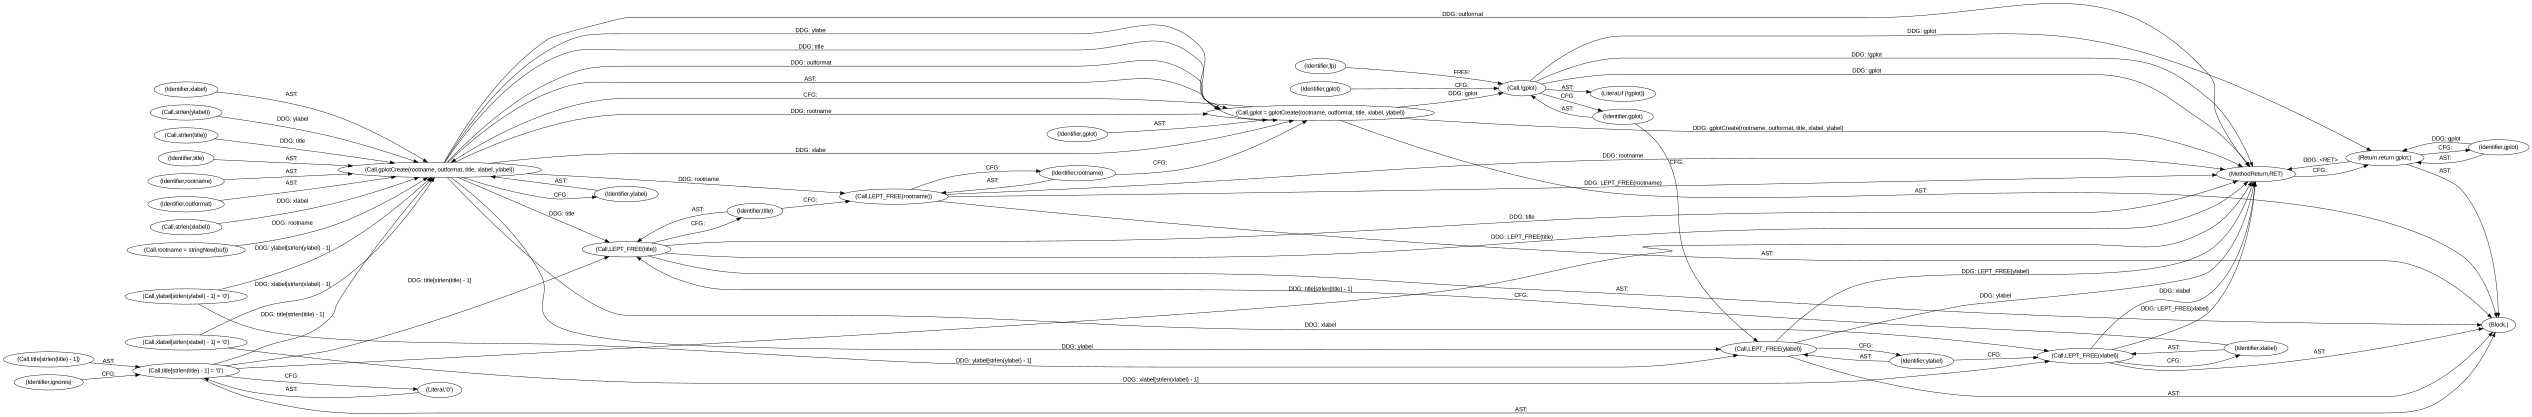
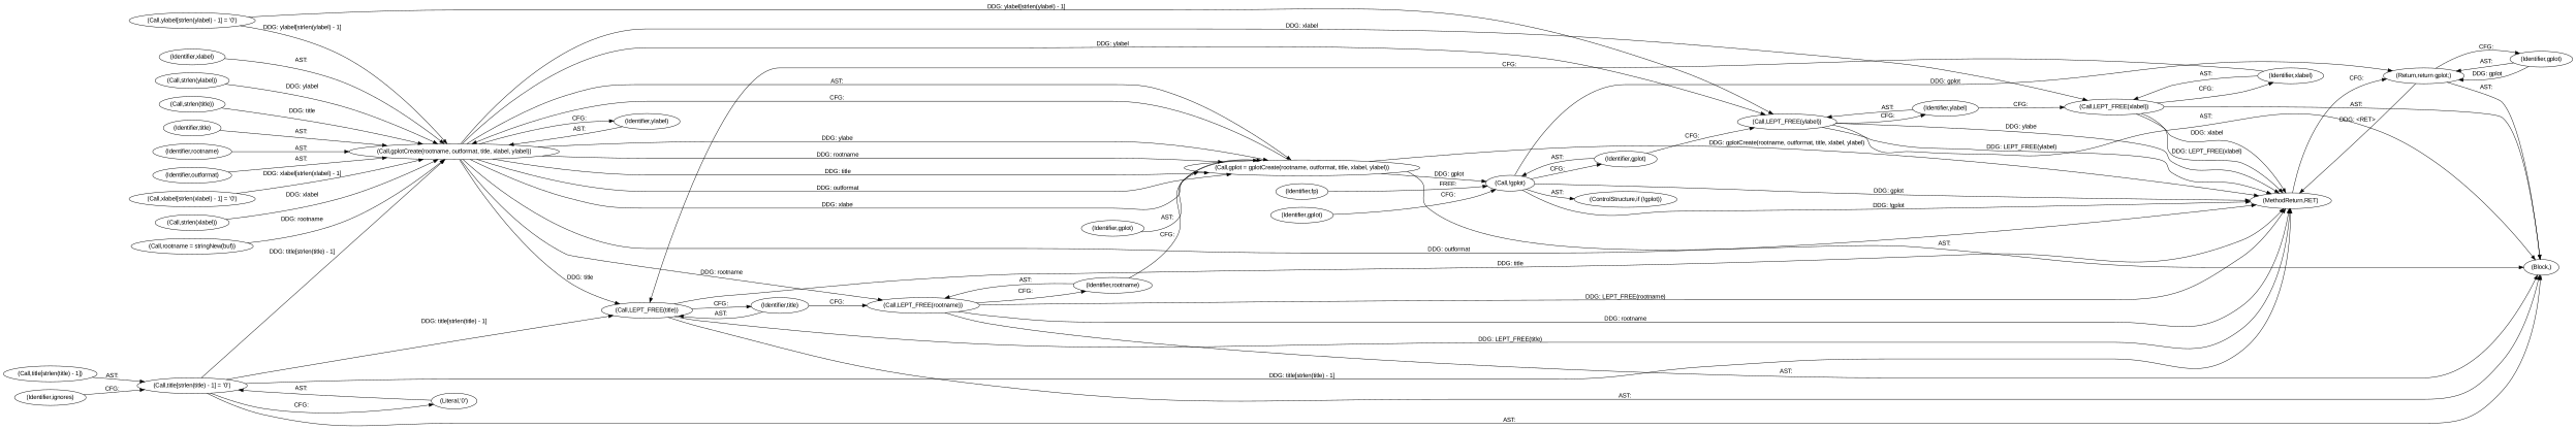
  digraph {
    fontname="Liberation Sans"
    rankdir=LR
    node [fontname="Liberation Sans"]
    edge [fontname="Liberation Sans"]
    n1 [label="(Call,title[strlen(title) - 1] = '\0')"]
    n2 [label="(Call,gplotCreate(rootname, outformat, title, xlabel, ylabel))"]
    n3 [label="(Call,LEPT_FREE(title))"]
    n4 [label="(MethodReturn,RET)"]
    n5 [label="(Block,)"]
    n6 [label="(Literal,'\0')"]
    n7 [label="(Call,gplot = gplotCreate(rootname, outformat, title, xlabel, ylabel))"]
    n8 [label="(Call,LEPT_FREE(rootname))"]
    n9 [label="(Call,LEPT_FREE(xlabel))"]
    n10 [label="(Call,LEPT_FREE(ylabel))"]
    n11 [label="(Identifier,ylabel)"]
    n12 [label="(Identifier,title)"]
    n13 [label="(Return,return gplot;)"]
    n14 [label="(Call,!gplot)"]
    n15 [label="(Identifier,rootname)"]
    n16 [label="(Identifier,xlabel)"]
    n17 [label="(Identifier,ylabel)"]
-   n18 [label="(Literal,if (!gplot))"]
+   n18 [label="(ControlStructure,if (!gplot))"]
    n19 [label="(Identifier,gplot)"]
    n20 [label="(Identifier,gplot)"]
    n21 [label="(Call,title[strlen(title) - 1])"]
    n22 [label="(Identifier,gplot)"]
    n23 [label="(Identifier,fp)"]
    n24 [label="(Call,strlen(ylabel))"]
    n25 [label="(Call,strlen(title))"]
    n26 [label="(Identifier,gplot)"]
    n27 [label="(Identifier,title)"]
    n28 [label="(Identifier,ignores)"]
    n29 [label="(Call,ylabel[strlen(ylabel) - 1] = '\0')"]
    n30 [label="(Identifier,rootname)"]
    n31 [label="(Identifier,outformat)"]
    n32 [label="(Call,xlabel[strlen(xlabel) - 1] = '\0')"]
    n33 [label="(Call,strlen(xlabel))"]
    n34 [label="(Call,rootname = stringNew(buf))"]
    n35 [label="(Identifier,xlabel)"]
    n1 -> n2 [label="DDG: title[strlen(title) - 1]"]
    n1 -> n3 [label="DDG: title[strlen(title) - 1]"]
    n1 -> n4 [label="DDG: title[strlen(title) - 1]"]
    n1 -> n5 [label="AST: "]
    n1 -> n6 [label="CFG: "]
    n2 -> n3 [label="DDG: title"]
    n2 -> n4 [label="DDG: outformat"]
    n2 -> n7 [label="AST: "]
    n2 -> n7 [label="DDG: title"]
    n2 -> n7 [label="DDG: ylabel"]
    n2 -> n7 [label="DDG: xlabel"]
    n2 -> n7 [label="DDG: rootname"]
    n2 -> n7 [label="DDG: outformat"]
    n2 -> n8 [label="DDG: rootname"]
    n2 -> n9 [label="DDG: xlabel"]
    n2 -> n10 [label="DDG: ylabel"]
    n2 -> n11 [label="CFG: "]
    n3 -> n4 [label="DDG: title"]
    n3 -> n4 [label="DDG: LEPT_FREE(title)"]
    n3 -> n5 [label="AST: "]
    n3 -> n12 [label="CFG: "]
    n4 -> n13 [label="CFG: "]
    n6 -> n1 [label="AST: "]
    n7 -> n2 [label="CFG: "]
    n7 -> n4 [label="DDG: gplotCreate(rootname, outformat, title, xlabel, ylabel)"]
    n7 -> n5 [label="AST: "]
    n7 -> n14 [label="DDG: gplot"]
    n8 -> n4 [label="DDG: rootname"]
    n8 -> n4 [label="DDG: LEPT_FREE(rootname)"]
    n8 -> n5 [label="AST: "]
    n8 -> n15 [label="CFG: "]
    n9 -> n4 [label="DDG: xlabel"]
    n9 -> n4 [label="DDG: LEPT_FREE(xlabel)"]
    n9 -> n5 [label="AST: "]
    n9 -> n16 [label="CFG: "]
    n10 -> n4 [label="DDG: LEPT_FREE(ylabel)"]
    n10 -> n4 [label="DDG: ylabel"]
    n10 -> n5 [label="AST: "]
    n10 -> n17 [label="CFG: "]
    n11 -> n2 [label="AST: "]
    n12 -> n3 [label="AST: "]
    n12 -> n8 [label="CFG: "]
    n13 -> n4 [label="DDG: <RET>"]
    n13 -> n5 [label="AST: "]
    n13 -> n20 [label="CFG: "]
    n14 -> n4 [label="DDG: gplot"]
    n14 -> n4 [label="DDG: !gplot"]
    n14 -> n13 [label="DDG: gplot"]
    n14 -> n18 [label="AST: "]
    n14 -> n19 [label="CFG: "]
    n15 -> n7 [label="CFG: "]
    n15 -> n8 [label="AST: "]
    n16 -> n3 [label="CFG: "]
    n16 -> n9 [label="AST: "]
    n17 -> n9 [label="CFG: "]
    n17 -> n10 [label="AST: "]
    n19 -> n10 [label="CFG: "]
    n19 -> n14 [label="AST: "]
    n20 -> n13 [label="AST: "]
    n20 -> n13 [label="DDG: gplot"]
    n21 -> n1 [label="AST: "]
    n22 -> n14 [label="CFG: "]
    n23 -> n14 [label="FREE: "]
    n24 -> n2 [label="DDG: ylabel"]
    n25 -> n2 [label="DDG: title"]
    n26 -> n7 [label="AST: "]
    n27 -> n2 [label="AST: "]
    n28 -> n1 [label="CFG: "]
    n29 -> n2 [label="DDG: ylabel[strlen(ylabel) - 1]"]
    n29 -> n10 [label="DDG: ylabel[strlen(ylabel) - 1]"]
    n30 -> n2 [label="AST: "]
    n31 -> n2 [label="AST: "]
    n32 -> n2 [label="DDG: xlabel[strlen(xlabel) - 1]"]
-   n32 -> n9 [label="DDG: xlabel[strlen(xlabel) - 1]"]
    n33 -> n2 [label="DDG: xlabel"]
    n34 -> n2 [label="DDG: rootname"]
    n35 -> n2 [label="AST: "]
  }
